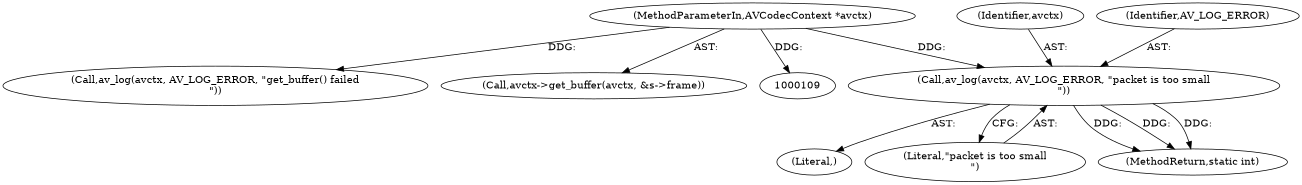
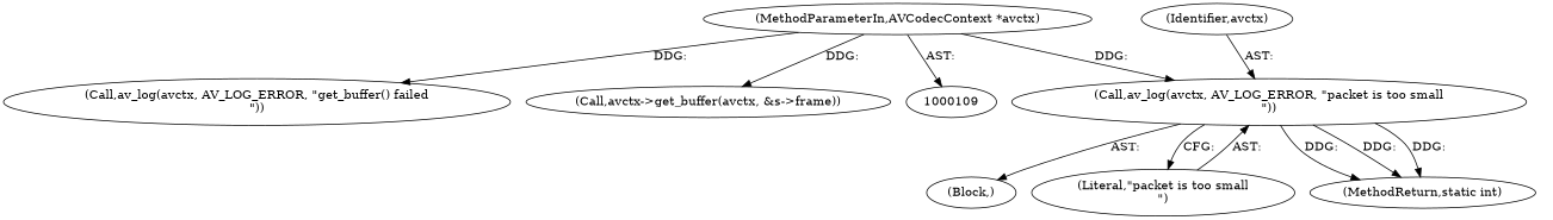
  digraph {
    n1 [label="(Call,av_log(avctx, AV_LOG_ERROR, \"packet is too small\n\"))"]
-   n2 [label="(Literal,)"]
+   n2 [label="(Block,)"]
    n3 [label="(Literal,\"packet is too small\n\")"]
    n4 [label="(MethodReturn,static int)"]
    n5 [label="(MethodParameterIn,AVCodecContext *avctx)"]
    n6 [label="(Call,av_log(avctx, AV_LOG_ERROR, \"get_buffer() failed\n\"))"]
    n7 [label="(Call,avctx->get_buffer(avctx, &s->frame))"]
    1000109
    n9 [label="(Identifier,avctx)"]
-   n10 [label="(Identifier,AV_LOG_ERROR)"]
    n1 -> n2 [label="AST: "]
    n1 -> n3 [label="CFG: "]
    n1 -> n4 [label="DDG: "]
    n1 -> n4 [label="DDG: "]
    n1 -> n4 [label="DDG: "]
    n3 -> n1 [label="AST: "]
    n5 -> n1 [label="DDG: "]
    n5 -> n6 [label="DDG: "]
-   n5 -> n7 [label="AST: "]
-   n5 -> 1000109 [label="DDG: "]
+   n5 -> n7 [label="DDG: "]
+   n5 -> 1000109 [label="AST: "]
    n9 -> n1 [label="AST: "]
-   n10 -> n1 [label="AST: "]
  }
